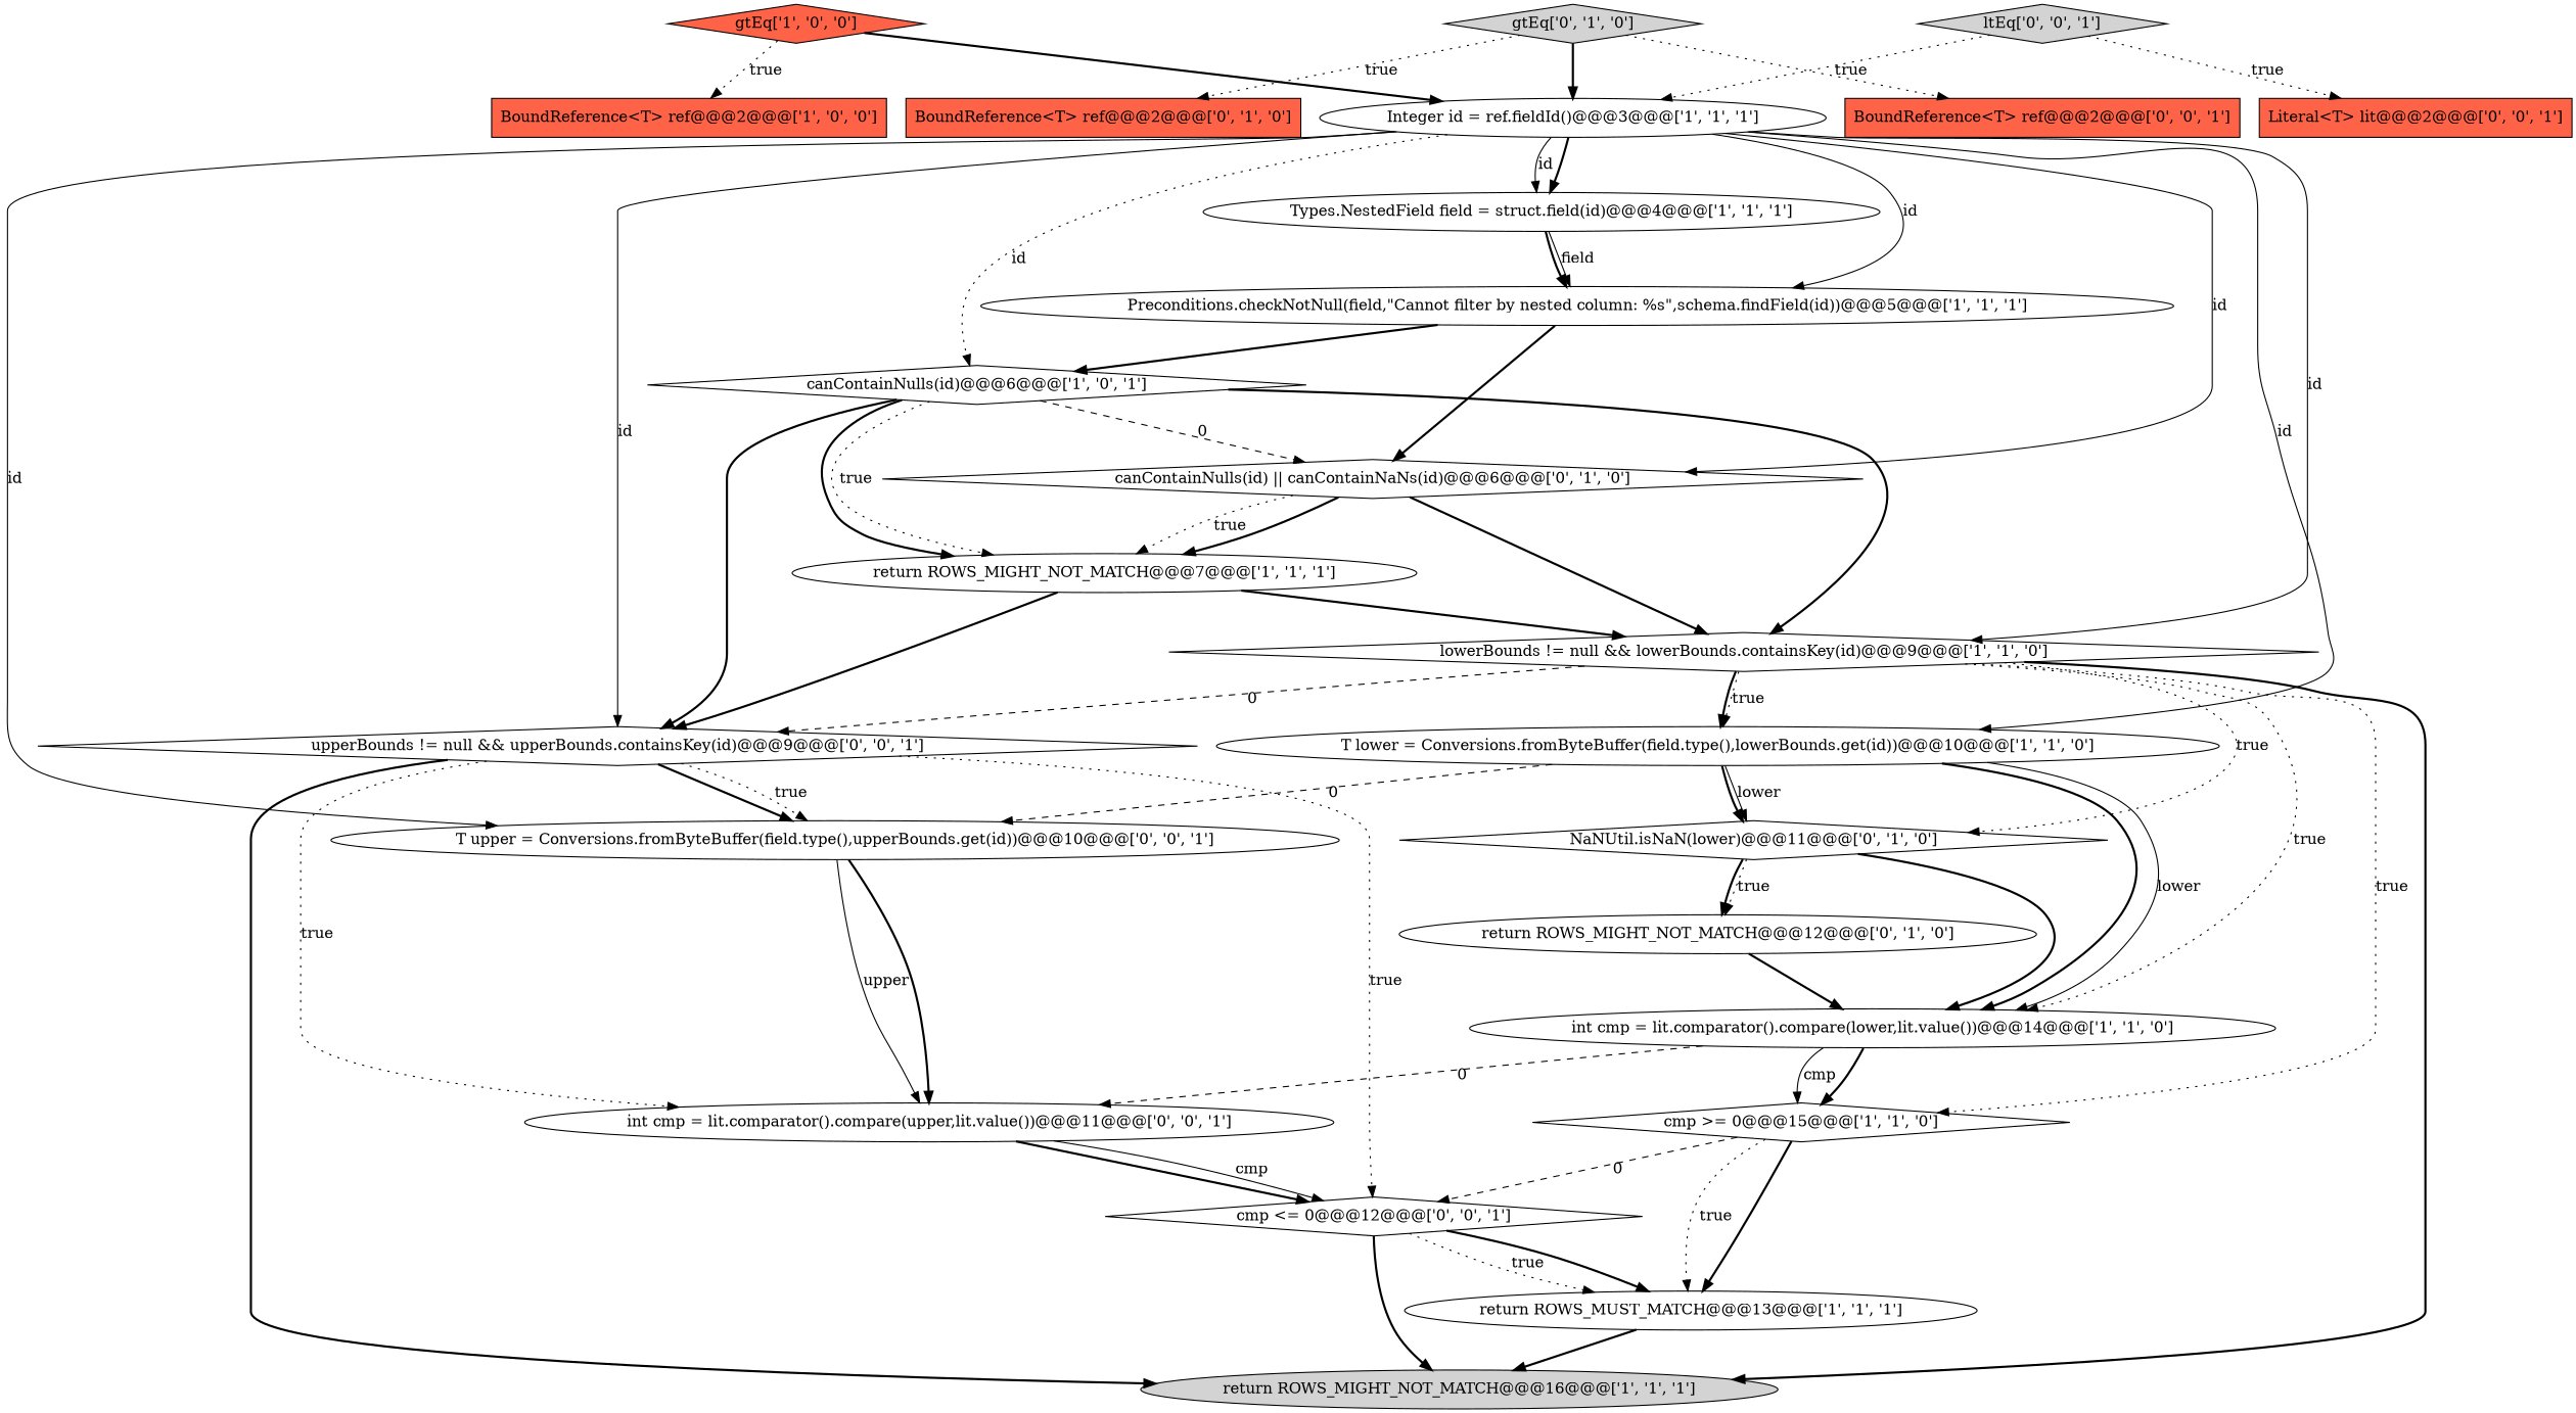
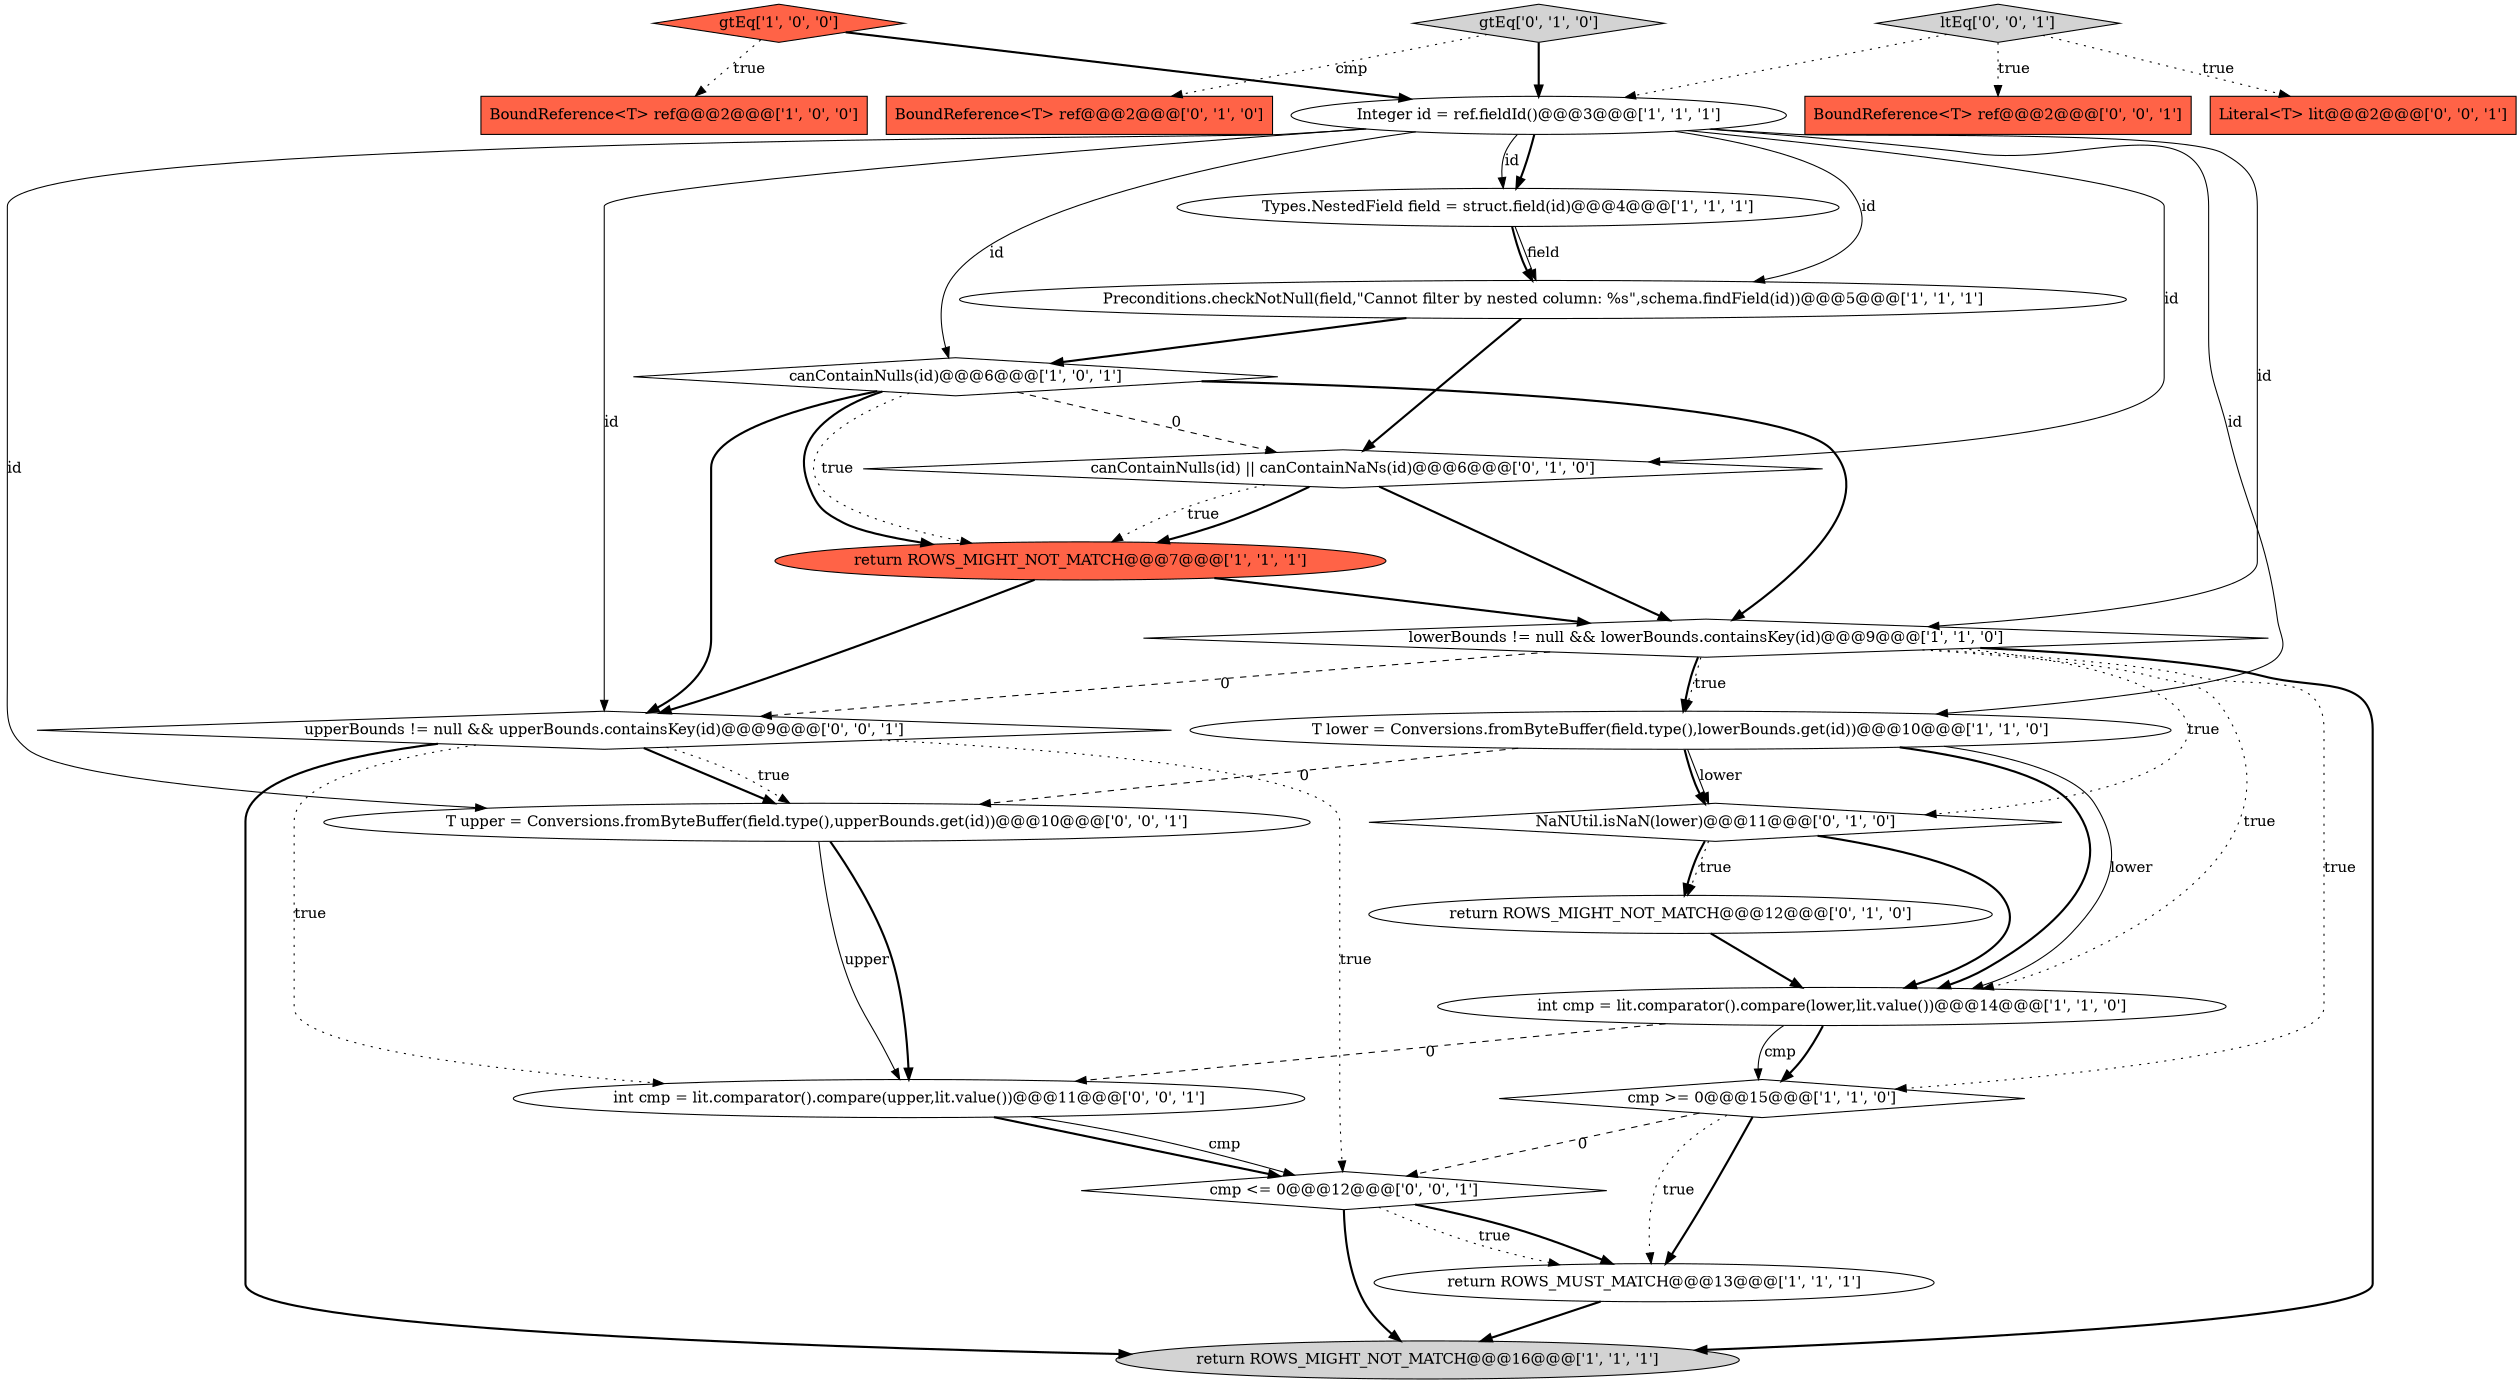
  digraph {
    node [fillcolor=white shape=ellipse style=filled]
    edge [style=bold]
    n1 [label="canContainNulls(id) || canContainNaNs(id)@@@6@@@['0', '1', '0']" shape=diamond]
-   n2 [label="return ROWS_MIGHT_NOT_MATCH@@@7@@@['1', '1', '1']"]
+   n2 [fillcolor=tomato label="return ROWS_MIGHT_NOT_MATCH@@@7@@@['1', '1', '1']"]
    n3 [label="lowerBounds != null && lowerBounds.containsKey(id)@@@9@@@['1', '1', '0']" shape=diamond]
    n4 [label="upperBounds != null && upperBounds.containsKey(id)@@@9@@@['0', '0', '1']" shape=diamond]
    n5 [fillcolor=lightgray label="return ROWS_MIGHT_NOT_MATCH@@@16@@@['1', '1', '1']"]
    n6 [label="NaNUtil.isNaN(lower)@@@11@@@['0', '1', '0']" shape=diamond]
    n7 [label="int cmp = lit.comparator().compare(lower,lit.value())@@@14@@@['1', '1', '0']"]
    n8 [label="cmp >= 0@@@15@@@['1', '1', '0']" shape=diamond]
    n9 [label="T lower = Conversions.fromByteBuffer(field.type(),lowerBounds.get(id))@@@10@@@['1', '1', '0']"]
    n10 [label="cmp <= 0@@@12@@@['0', '0', '1']" shape=diamond]
    n11 [label="T upper = Conversions.fromByteBuffer(field.type(),upperBounds.get(id))@@@10@@@['0', '0', '1']"]
    n12 [label="int cmp = lit.comparator().compare(upper,lit.value())@@@11@@@['0', '0', '1']"]
    n13 [label="return ROWS_MUST_MATCH@@@13@@@['1', '1', '1']"]
    n14 [fillcolor=tomato label="gtEq['1', '0', '0']" shape=diamond]
    n15 [label="Integer id = ref.fieldId()@@@3@@@['1', '1', '1']"]
    n16 [fillcolor=tomato label="BoundReference<T> ref@@@2@@@['1', '0', '0']" shape=box]
    n17 [label="Types.NestedField field = struct.field(id)@@@4@@@['1', '1', '1']"]
    n18 [label="Preconditions.checkNotNull(field,\"Cannot filter by nested column: %s\",schema.findField(id))@@@5@@@['1', '1', '1']"]
    n19 [label="canContainNulls(id)@@@6@@@['1', '0', '1']" shape=diamond]
    n20 [fillcolor=lightgray label="gtEq['0', '1', '0']" shape=diamond]
    n21 [fillcolor=tomato label="BoundReference<T> ref@@@2@@@['0', '1', '0']" shape=box]
    n22 [fillcolor=tomato label="BoundReference<T> ref@@@2@@@['0', '0', '1']" shape=box]
    n23 [label="return ROWS_MIGHT_NOT_MATCH@@@12@@@['0', '1', '0']"]
    n24 [fillcolor=tomato label="Literal<T> lit@@@2@@@['0', '0', '1']" shape=box]
    n25 [fillcolor=lightgray label="ltEq['0', '0', '1']" shape=diamond]
    n1 -> n2
    n1 -> n2 [label=true style=dotted]
    n1 -> n3
    n2 -> n3
    n2 -> n4
    n3 -> n4 [label=0 style=dashed]
    n3 -> n5
    n3 -> n6 [label=true style=dotted]
    n3 -> n7 [label=true style=dotted]
    n3 -> n8 [label=true style=dotted]
    n3 -> n9 [label=true style=dotted]
    n3 -> n9
    n4 -> n5
    n4 -> n10 [label=true style=dotted]
    n4 -> n11
    n4 -> n11 [label=true style=dotted]
    n4 -> n12 [label=true style=dotted]
    n6 -> n7
    n6 -> n23 [label=true style=dotted]
    n6 -> n23
    n7 -> n8
    n7 -> n8 [label=cmp style=solid]
    n7 -> n12 [label=0 style=dashed]
    n8 -> n10 [label=0 style=dashed]
    n8 -> n13
    n8 -> n13 [label=true style=dotted]
    n9 -> n6
    n9 -> n6 [label=lower style=solid]
    n9 -> n7
    n9 -> n7 [label=lower style=solid]
    n9 -> n11 [label=0 style=dashed]
    n10 -> n5
    n10 -> n13
    n10 -> n13 [label=true style=dotted]
    n11 -> n12 [label=upper style=solid]
    n11 -> n12
    n12 -> n10
    n12 -> n10 [label=cmp style=solid]
    n13 -> n5
    n14 -> n15
    n14 -> n16 [label=true style=dotted]
    n15 -> n1 [label=id style=solid]
    n15 -> n3 [label=id style=solid]
    n15 -> n4 [label=id style=solid]
    n15 -> n9 [label=id style=solid]
    n15 -> n11 [label=id style=solid]
    n15 -> n17
    n15 -> n17 [label=id style=solid]
    n15 -> n18 [label=id style=solid]
-   n15 -> n19 [label=id style=dotted]
+   n15 -> n19 [label=id style=solid]
    n17 -> n18
    n17 -> n18 [label=field style=solid]
    n18 -> n1
    n18 -> n19
    n19 -> n1 [label=0 style=dashed]
    n19 -> n2 [label=true style=dotted]
    n19 -> n2
    n19 -> n3
    n19 -> n4
    n20 -> n15
-   n20 -> n21 [label=true style=dotted]
+   n20 -> n21 [label=cmp style=dotted]
    n23 -> n7
    n25 -> n15 [style=dotted]
-   n20 -> n22 [label=true style=dotted]
+   n25 -> n22 [label=true style=dotted]
    n25 -> n24 [label=true style=dotted]
  }
